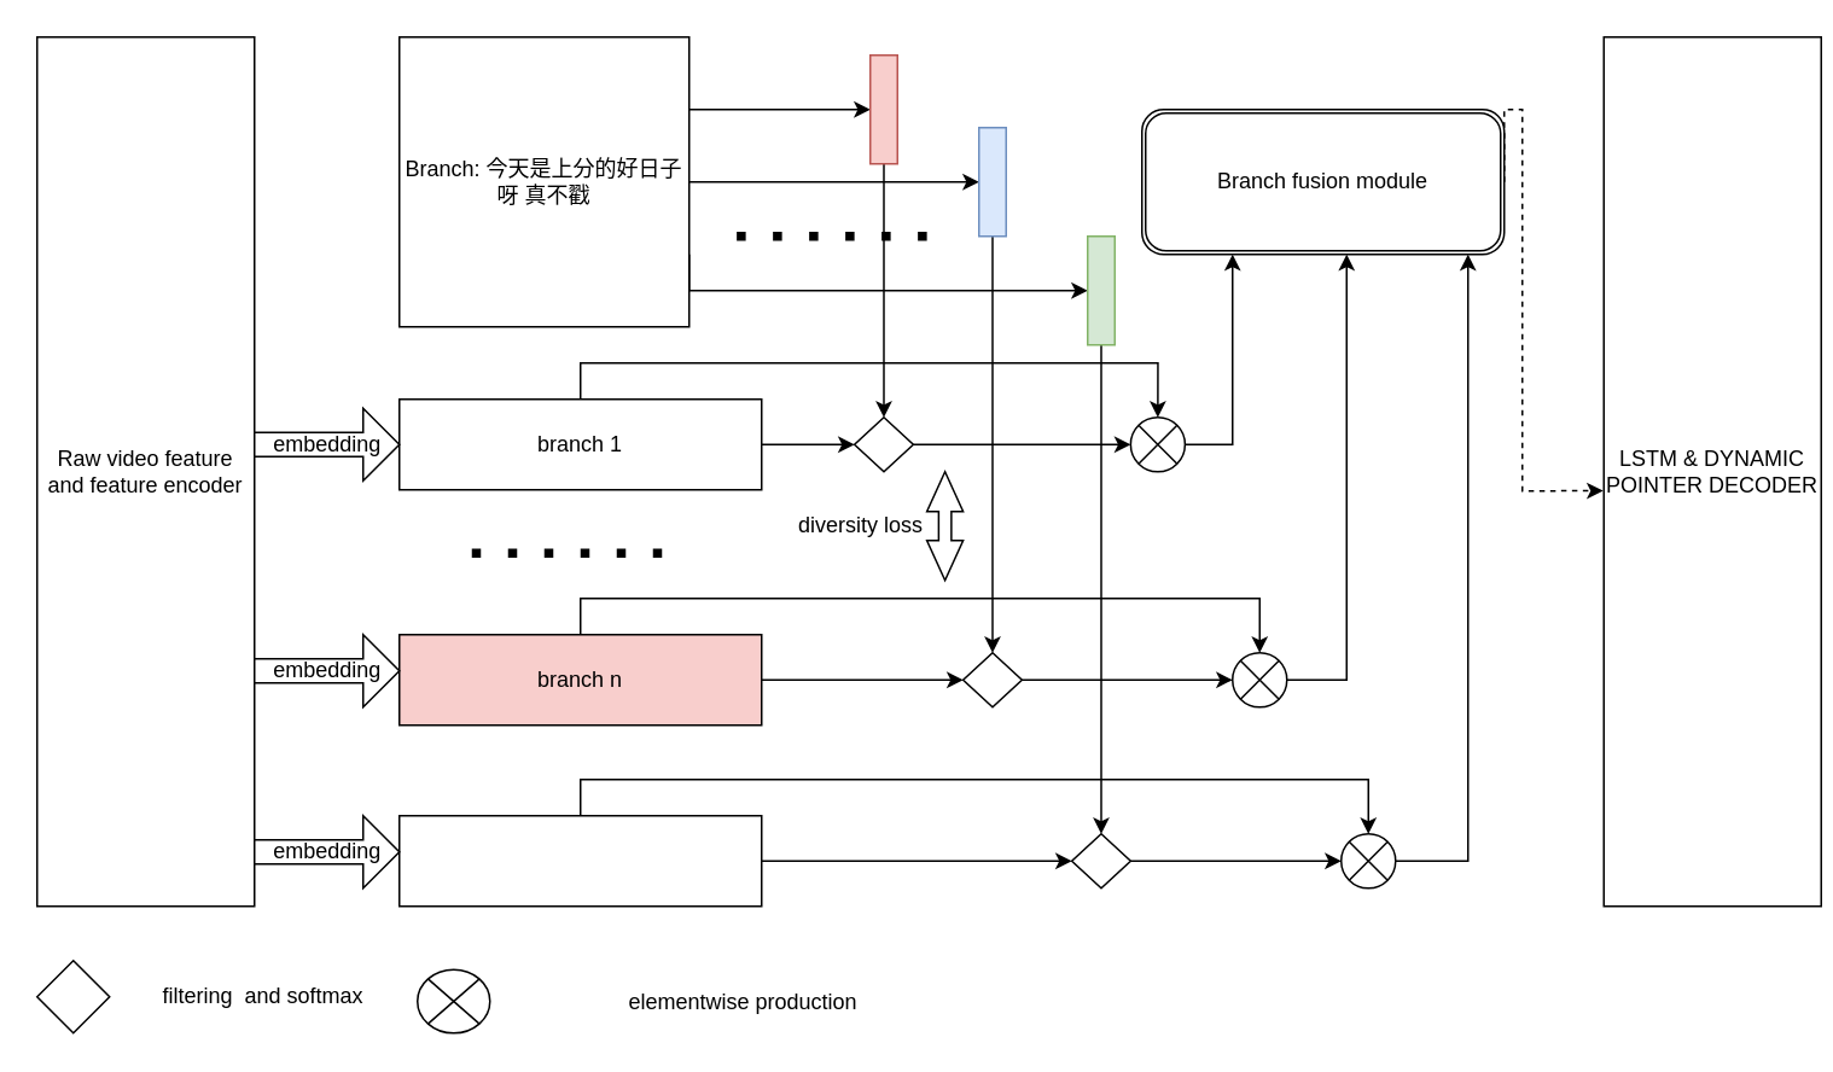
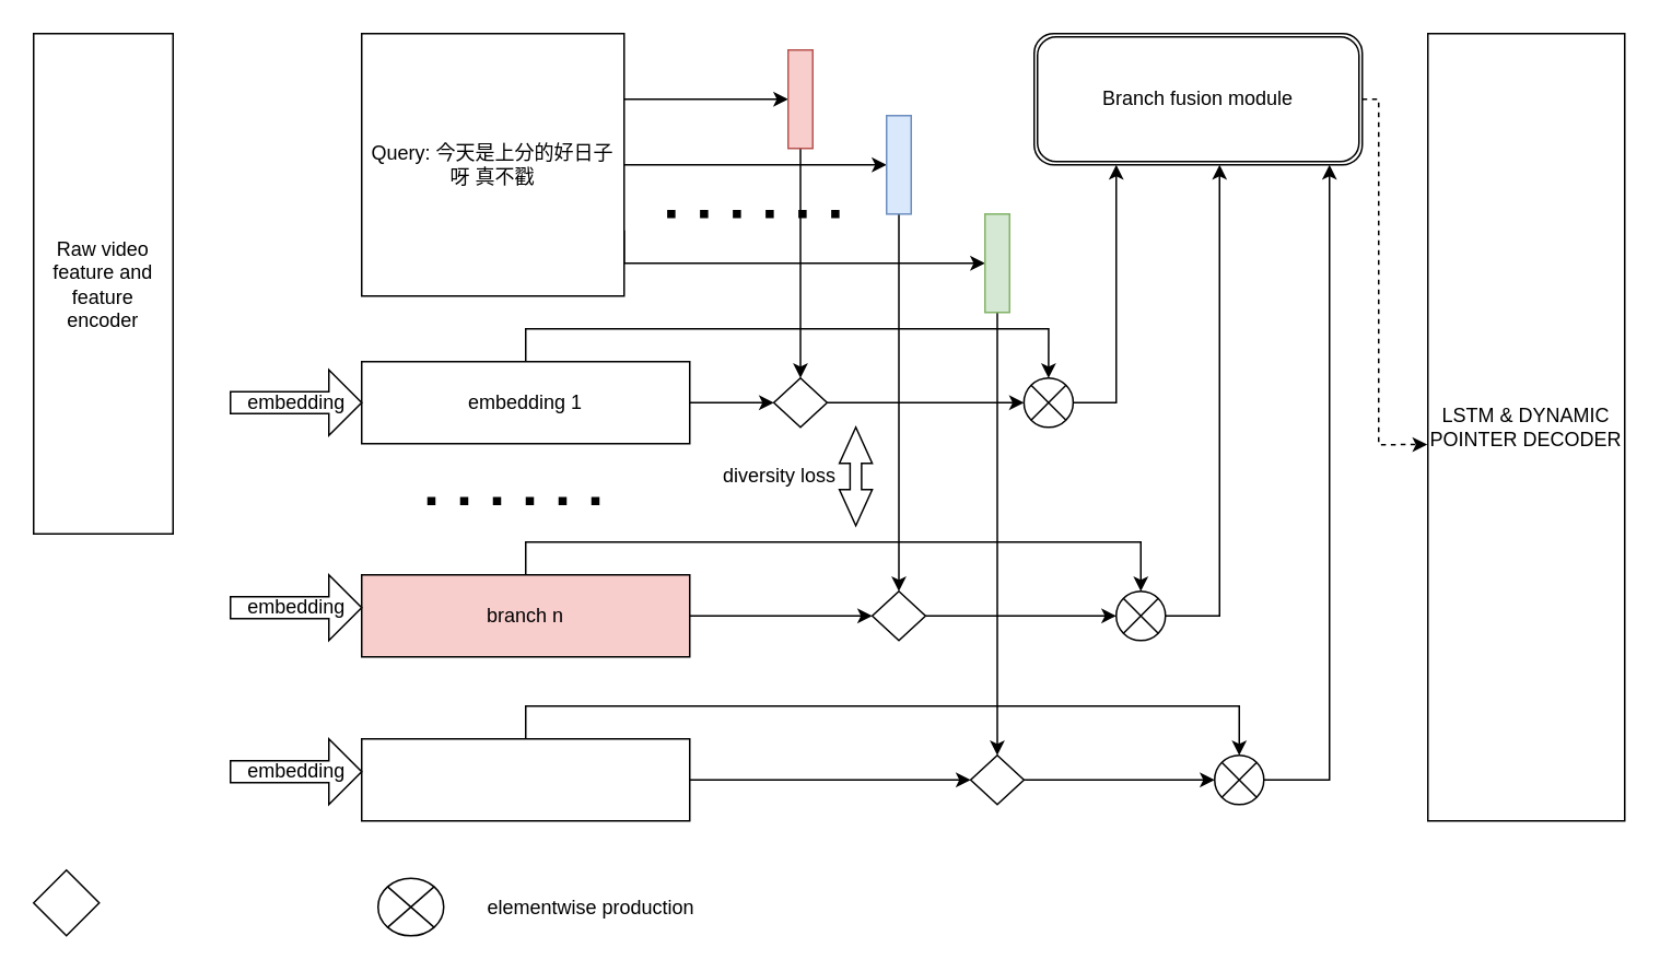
  <mxCell id="0" />
  <mxCell id="1" parent="0" />
- <mxCell id="2" value="Raw video feature and feature encoder" style="rounded=0;whiteSpace=wrap;html=1;" parent="1" vertex="1"><mxGeometry x="20" y="20" width="120" height="480" as="geometry" /></mxCell>
+ <mxCell id="2" value="Raw video feature and feature encoder" style="rounded=0;whiteSpace=wrap;html=1;" parent="1" vertex="1"><mxGeometry x="20" y="20" width="85" height="305" as="geometry" /></mxCell>
  <mxCell id="3" style="edgeStyle=orthogonalEdgeStyle;rounded=0;orthogonalLoop=1;jettySize=auto;html=1;exitX=1;exitY=0.25;exitDx=0;exitDy=0;entryX=0;entryY=0.5;entryDx=0;entryDy=0;" parent="1" source="6" target="17" edge="1"><mxGeometry relative="1" as="geometry"><mxPoint x="460" y="60" as="targetPoint" /></mxGeometry></mxCell>
  <mxCell id="4" style="edgeStyle=orthogonalEdgeStyle;rounded=0;orthogonalLoop=1;jettySize=auto;html=1;exitX=1;exitY=0.5;exitDx=0;exitDy=0;entryX=0;entryY=0.5;entryDx=0;entryDy=0;" parent="1" source="6" target="19" edge="1"><mxGeometry relative="1" as="geometry"><mxPoint x="500" y="100" as="targetPoint" /></mxGeometry></mxCell>
  <mxCell id="5" style="edgeStyle=orthogonalEdgeStyle;rounded=0;orthogonalLoop=1;jettySize=auto;html=1;exitX=1;exitY=0.75;exitDx=0;exitDy=0;entryX=0;entryY=0.5;entryDx=0;entryDy=0;" parent="1" source="6" target="21" edge="1"><mxGeometry relative="1" as="geometry"><mxPoint x="710" y="140" as="targetPoint" /><Array as="points"><mxPoint x="380" y="160" /></Array></mxGeometry></mxCell>
- <mxCell id="6" value="Branch: 今天是上分的好日子呀 真不戳" style="whiteSpace=wrap;html=1;aspect=fixed;" parent="1" vertex="1"><mxGeometry x="220" y="20" width="160" height="160" as="geometry" /></mxCell>
+ <mxCell id="6" value="Query: 今天是上分的好日子呀 真不戳" style="whiteSpace=wrap;html=1;aspect=fixed;" parent="1" vertex="1"><mxGeometry x="220" y="20" width="160" height="160" as="geometry" /></mxCell>
  <mxCell id="7" style="edgeStyle=orthogonalEdgeStyle;rounded=0;orthogonalLoop=1;jettySize=auto;html=1;exitX=1;exitY=0.5;exitDx=0;exitDy=0;entryX=0;entryY=0.5;entryDx=0;entryDy=0;" parent="1" source="9" target="23" edge="1"><mxGeometry relative="1" as="geometry"><mxPoint x="570" y="245" as="targetPoint" /></mxGeometry></mxCell>
  <mxCell id="8" style="edgeStyle=orthogonalEdgeStyle;rounded=0;orthogonalLoop=1;jettySize=auto;html=1;exitX=0.5;exitY=0;exitDx=0;exitDy=0;entryX=0.5;entryY=0;entryDx=0;entryDy=0;" parent="1" source="9" target="29" edge="1"><mxGeometry relative="1" as="geometry"><mxPoint x="640" y="230" as="targetPoint" /><Array as="points"><mxPoint x="320" y="200" /><mxPoint x="639" y="200" /></Array></mxGeometry></mxCell>
- <mxCell id="9" value="branch 1" style="rounded=0;whiteSpace=wrap;html=1;" parent="1" vertex="1"><mxGeometry x="220" y="220" width="200" height="50" as="geometry" /></mxCell>
+ <mxCell id="9" value="embedding 1" style="rounded=0;whiteSpace=wrap;html=1;" parent="1" vertex="1"><mxGeometry x="220" y="220" width="200" height="50" as="geometry" /></mxCell>
  <mxCell id="10" style="edgeStyle=orthogonalEdgeStyle;rounded=0;orthogonalLoop=1;jettySize=auto;html=1;exitX=1;exitY=0.5;exitDx=0;exitDy=0;entryX=0;entryY=0.5;entryDx=0;entryDy=0;" parent="1" source="12" target="25" edge="1"><mxGeometry relative="1" as="geometry"><mxPoint x="570" y="335" as="targetPoint" /></mxGeometry></mxCell>
  <mxCell id="11" style="edgeStyle=orthogonalEdgeStyle;rounded=0;orthogonalLoop=1;jettySize=auto;html=1;exitX=0.5;exitY=0;exitDx=0;exitDy=0;entryX=0.5;entryY=0;entryDx=0;entryDy=0;" parent="1" source="12" target="31" edge="1"><mxGeometry relative="1" as="geometry" /></mxCell>
  <mxCell id="12" value="branch n" style="rounded=0;whiteSpace=wrap;html=1;fillColor=#f8cecc;" parent="1" vertex="1"><mxGeometry x="220" y="350" width="200" height="50" as="geometry" /></mxCell>
  <mxCell id="13" style="edgeStyle=orthogonalEdgeStyle;rounded=0;orthogonalLoop=1;jettySize=auto;html=1;exitX=1;exitY=0.5;exitDx=0;exitDy=0;entryX=0;entryY=0.5;entryDx=0;entryDy=0;" parent="1" source="15" target="27" edge="1"><mxGeometry relative="1" as="geometry"><mxPoint x="660" y="425" as="targetPoint" /></mxGeometry></mxCell>
  <mxCell id="14" style="edgeStyle=orthogonalEdgeStyle;rounded=0;orthogonalLoop=1;jettySize=auto;html=1;exitX=0.5;exitY=0;exitDx=0;exitDy=0;entryX=0.5;entryY=0;entryDx=0;entryDy=0;" parent="1" source="15" target="33" edge="1"><mxGeometry relative="1" as="geometry" /></mxCell>
  <mxCell id="15" value="" style="rounded=0;whiteSpace=wrap;html=1;" parent="1" vertex="1"><mxGeometry x="220" y="450" width="200" height="50" as="geometry" /></mxCell>
  <mxCell id="16" style="edgeStyle=orthogonalEdgeStyle;rounded=0;orthogonalLoop=1;jettySize=auto;html=1;exitX=0.5;exitY=1;exitDx=0;exitDy=0;entryX=0.5;entryY=0;entryDx=0;entryDy=0;" parent="1" source="17" target="23" edge="1"><mxGeometry relative="1" as="geometry"><mxPoint x="588" y="230" as="targetPoint" /></mxGeometry></mxCell>
  <mxCell id="17" value="" style="rounded=0;whiteSpace=wrap;html=1;fillColor=#f8cecc;strokeColor=#b85450;" parent="1" vertex="1"><mxGeometry x="480" y="30" width="15" height="60" as="geometry" /></mxCell>
  <mxCell id="18" style="edgeStyle=orthogonalEdgeStyle;rounded=0;orthogonalLoop=1;jettySize=auto;html=1;exitX=0.5;exitY=1;exitDx=0;exitDy=0;entryX=0.5;entryY=0;entryDx=0;entryDy=0;" parent="1" source="19" target="25" edge="1"><mxGeometry relative="1" as="geometry"><mxPoint x="654" y="320" as="targetPoint" /></mxGeometry></mxCell>
  <mxCell id="19" value="" style="rounded=0;whiteSpace=wrap;html=1;fillColor=#dae8fc;strokeColor=#6c8ebf;" parent="1" vertex="1"><mxGeometry x="540" y="70" width="15" height="60" as="geometry" /></mxCell>
  <mxCell id="20" style="edgeStyle=orthogonalEdgeStyle;rounded=0;orthogonalLoop=1;jettySize=auto;html=1;exitX=0.5;exitY=1;exitDx=0;exitDy=0;entryX=0.5;entryY=0;entryDx=0;entryDy=0;" parent="1" source="21" target="27" edge="1"><mxGeometry relative="1" as="geometry" /></mxCell>
  <mxCell id="21" value="" style="rounded=0;whiteSpace=wrap;html=1;fillColor=#d5e8d4;strokeColor=#82b366;" parent="1" vertex="1"><mxGeometry x="600" y="130" width="15" height="60" as="geometry" /></mxCell>
  <mxCell id="22" style="edgeStyle=orthogonalEdgeStyle;rounded=0;orthogonalLoop=1;jettySize=auto;html=1;exitX=1;exitY=0.5;exitDx=0;exitDy=0;entryX=0;entryY=0.5;entryDx=0;entryDy=0;" parent="1" source="23" edge="1"><mxGeometry relative="1" as="geometry"><mxPoint x="623.75" y="245" as="targetPoint" /></mxGeometry></mxCell>
  <mxCell id="23" value="" style="rhombus;whiteSpace=wrap;html=1;" parent="1" vertex="1"><mxGeometry x="471.25" y="230" width="32.5" height="30" as="geometry" /></mxCell>
  <mxCell id="24" style="edgeStyle=orthogonalEdgeStyle;rounded=0;orthogonalLoop=1;jettySize=auto;html=1;exitX=1;exitY=0.5;exitDx=0;exitDy=0;entryX=0;entryY=0.5;entryDx=0;entryDy=0;" parent="1" source="25" target="31" edge="1"><mxGeometry relative="1" as="geometry" /></mxCell>
  <mxCell id="25" value="" style="rhombus;whiteSpace=wrap;html=1;" parent="1" vertex="1"><mxGeometry x="531.25" y="360" width="32.5" height="30" as="geometry" /></mxCell>
  <mxCell id="26" style="edgeStyle=orthogonalEdgeStyle;rounded=0;orthogonalLoop=1;jettySize=auto;html=1;exitX=1;exitY=0.5;exitDx=0;exitDy=0;entryX=0;entryY=0.5;entryDx=0;entryDy=0;" parent="1" source="27" target="33" edge="1"><mxGeometry relative="1" as="geometry" /></mxCell>
  <mxCell id="27" value="" style="rhombus;whiteSpace=wrap;html=1;" parent="1" vertex="1"><mxGeometry x="591.25" y="460" width="32.5" height="30" as="geometry" /></mxCell>
  <mxCell id="28" style="edgeStyle=orthogonalEdgeStyle;rounded=0;orthogonalLoop=1;jettySize=auto;html=1;exitX=1;exitY=0.5;exitDx=0;exitDy=0;entryX=0.25;entryY=1;entryDx=0;entryDy=0;" parent="1" source="29" target="35" edge="1"><mxGeometry relative="1" as="geometry" /></mxCell>
  <mxCell id="29" value="" style="shape=sumEllipse;perimeter=ellipsePerimeter;whiteSpace=wrap;html=1;backgroundOutline=1;" parent="1" vertex="1"><mxGeometry x="623.75" y="230" width="30" height="30" as="geometry" /></mxCell>
  <mxCell id="30" style="edgeStyle=orthogonalEdgeStyle;rounded=0;orthogonalLoop=1;jettySize=auto;html=1;exitX=1;exitY=0.5;exitDx=0;exitDy=0;entryX=0.565;entryY=1;entryDx=0;entryDy=0;entryPerimeter=0;" parent="1" source="31" target="35" edge="1"><mxGeometry relative="1" as="geometry" /></mxCell>
  <mxCell id="31" value="" style="shape=sumEllipse;perimeter=ellipsePerimeter;whiteSpace=wrap;html=1;backgroundOutline=1;" parent="1" vertex="1"><mxGeometry x="680" y="360" width="30" height="30" as="geometry" /></mxCell>
  <mxCell id="32" style="edgeStyle=orthogonalEdgeStyle;rounded=0;orthogonalLoop=1;jettySize=auto;html=1;exitX=1;exitY=0.5;exitDx=0;exitDy=0;" parent="1" source="33" target="35" edge="1"><mxGeometry relative="1" as="geometry"><Array as="points"><mxPoint x="810" y="475" /></Array></mxGeometry></mxCell>
  <mxCell id="33" value="" style="shape=sumEllipse;perimeter=ellipsePerimeter;whiteSpace=wrap;html=1;backgroundOutline=1;" parent="1" vertex="1"><mxGeometry x="740" y="460" width="30" height="30" as="geometry" /></mxCell>
  <mxCell id="34" style="edgeStyle=orthogonalEdgeStyle;rounded=0;orthogonalLoop=1;jettySize=auto;html=1;exitX=1;exitY=0.5;exitDx=0;exitDy=0;entryX=-0.003;entryY=0.522;entryDx=0;entryDy=0;entryPerimeter=0;dashed=1;" parent="1" source="35" target="36" edge="1"><mxGeometry relative="1" as="geometry"><mxPoint x="870" y="270" as="targetPoint" /><Array as="points"><mxPoint x="840" y="60" /><mxPoint x="840" y="271" /></Array></mxGeometry></mxCell>
- <mxCell id="35" value="Branch fusion module" style="shape=ext;double=1;rounded=1;whiteSpace=wrap;html=1;" parent="1" vertex="1"><mxGeometry x="630" y="60" width="200" height="80" as="geometry" /></mxCell>
- <mxCell id="36" value="LSTM &amp;amp; DYNAMIC POINTER DECODER" style="rounded=0;whiteSpace=wrap;html=1;" parent="1" vertex="1"><mxGeometry x="885" y="20" width="120" height="480" as="geometry" /></mxCell>
+ <mxCell id="35" value="Branch fusion module" style="shape=ext;double=1;rounded=1;whiteSpace=wrap;html=1;" parent="1" vertex="1"><mxGeometry x="630" y="20" width="200" height="80" as="geometry" /></mxCell>
+ <mxCell id="36" value="LSTM &amp;amp; DYNAMIC POINTER DECODER" style="rounded=0;whiteSpace=wrap;html=1;" parent="1" vertex="1"><mxGeometry x="870" y="20" width="120" height="480" as="geometry" /></mxCell>
  <mxCell id="37" value="embedding" style="html=1;shadow=0;dashed=0;align=center;verticalAlign=middle;shape=mxgraph.arrows2.arrow;dy=0.67;dx=20;notch=0;" parent="1" vertex="1"><mxGeometry x="140" y="225" width="80" height="40" as="geometry" /></mxCell>
  <mxCell id="38" value="embedding" style="html=1;shadow=0;dashed=0;align=center;verticalAlign=middle;shape=mxgraph.arrows2.arrow;dy=0.67;dx=20;notch=0;" parent="1" vertex="1"><mxGeometry x="140" y="350" width="80" height="40" as="geometry" /></mxCell>
  <mxCell id="39" value="embedding" style="html=1;shadow=0;dashed=0;align=center;verticalAlign=middle;shape=mxgraph.arrows2.arrow;dy=0.67;dx=20;notch=0;" parent="1" vertex="1"><mxGeometry x="140" y="450" width="80" height="40" as="geometry" /></mxCell>
  <mxCell id="40" value="" style="html=1;shadow=0;dashed=0;align=center;verticalAlign=middle;shape=mxgraph.arrows2.twoWayArrow;dy=0.65;dx=22;direction=south;" parent="1" vertex="1"><mxGeometry x="511.25" y="260" width="20" height="60" as="geometry" /></mxCell>
  <mxCell id="41" value="diversity loss" style="text;html=1;strokeColor=none;fillColor=none;align=center;verticalAlign=middle;whiteSpace=wrap;rounded=0;" parent="1" vertex="1"><mxGeometry x="430" y="275" width="90" height="30" as="geometry" /></mxCell>
  <mxCell id="42" value="" style="endArrow=none;dashed=1;html=1;dashPattern=1 3;strokeWidth=5;" parent="1" edge="1"><mxGeometry width="50" height="50" relative="1" as="geometry"><mxPoint x="260" y="305" as="sourcePoint" /><mxPoint x="365" y="305" as="targetPoint" /></mxGeometry></mxCell>
  <mxCell id="43" value="" style="rhombus;whiteSpace=wrap;html=1;" parent="1" vertex="1"><mxGeometry x="20" y="530" width="40" height="40" as="geometry" /></mxCell>
- <mxCell id="44" value="filtering &amp;nbsp;and softmax" style="text;html=1;strokeColor=none;fillColor=none;align=center;verticalAlign=middle;whiteSpace=wrap;rounded=0;" parent="1" vertex="1"><mxGeometry x="80" y="540" width="130" height="20" as="geometry" /></mxCell>
  <mxCell id="45" value="" style="shape=sumEllipse;perimeter=ellipsePerimeter;whiteSpace=wrap;html=1;backgroundOutline=1;" parent="1" vertex="1"><mxGeometry x="230" y="535" width="40" height="35" as="geometry" /></mxCell>
- <mxCell id="46" value="elementwise production" style="text;html=1;strokeColor=none;fillColor=none;align=center;verticalAlign=middle;whiteSpace=wrap;rounded=0;" parent="1" vertex="1"><mxGeometry x="340" y="542.5" width="140" height="20" as="geometry" /></mxCell>
+ <mxCell id="46" value="elementwise production" style="text;html=1;strokeColor=none;fillColor=none;align=center;verticalAlign=middle;whiteSpace=wrap;rounded=0;" parent="1" vertex="1"><mxGeometry x="290" y="542.5" width="140" height="20" as="geometry" /></mxCell>
  <mxCell id="47" value="" style="endArrow=none;dashed=1;html=1;dashPattern=1 3;strokeWidth=5;" parent="1" edge="1"><mxGeometry width="50" height="50" relative="1" as="geometry"><mxPoint x="406.25" y="130" as="sourcePoint" /><mxPoint x="511.25" y="130" as="targetPoint" /></mxGeometry></mxCell>
